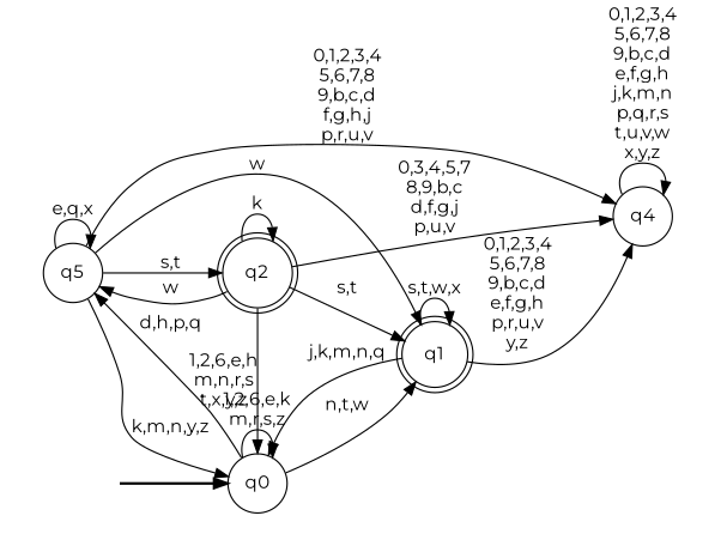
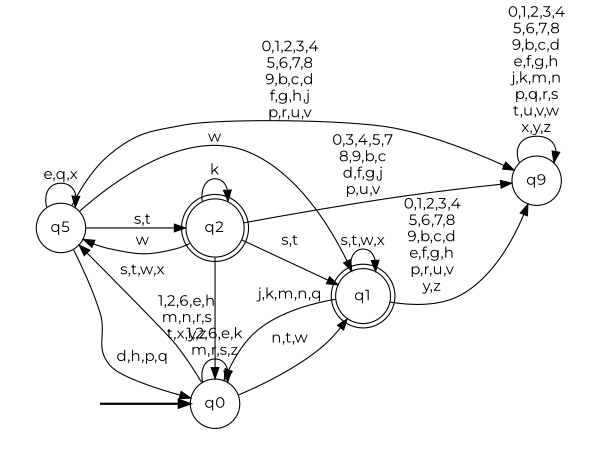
  digraph {
    fontname=Montserrat
    rankdir=LR
    node [fontname=Montserrat shape=circle style=filled color=black fillcolor=white]
    edge [fontname=Montserrat]
    __start0 [height=0 shape=none style=invis width=0 color="" fillcolor=""]
    n2 [label=q0]
    n3 [label=q1 shape=doublecircle style="rounded,filled"]
    n4 [label=q5]
-   n5 [label=q4]
+   n5 [label=q9]
    n6 [label=q2 shape=doublecircle style="rounded,filled"]
    subgraph cluster_1 {
      nodesep=0.15
      ranksep=0.15
      style=invis
      __start0
      n2
    }
    __start0 -> n2 [penwidth=2]
    n2 -> n2 [label="1,2,6,e,k\nm,r,s,z"]
    n2 -> n3 [label="n,t,w"]
-   n2 -> n4 [label="d,h,p,q"]
+   n2 -> n4 [label="s,t,w,x"]
    n3 -> n2 [label="j,k,m,n,q"]
    n3 -> n3 [label="s,t,w,x"]
    n3 -> n5 [label="0,1,2,3,4\n5,6,7,8\n9,b,c,d\ne,f,g,h\np,r,u,v\ny,z"]
-   n4 -> n2 [label="k,m,n,y,z"]
+   n4 -> n2 [label="d,h,p,q"]
    n4 -> n3 [label=w]
    n4 -> n4 [label="e,q,x"]
    n4 -> n5 [label="0,1,2,3,4\n5,6,7,8\n9,b,c,d\nf,g,h,j\np,r,u,v"]
    n4 -> n6 [label="s,t"]
    n5 -> n5 [label="0,1,2,3,4\n5,6,7,8\n9,b,c,d\ne,f,g,h\nj,k,m,n\np,q,r,s\nt,u,v,w\nx,y,z"]
    n6 -> n2 [label="1,2,6,e,h\nm,n,r,s\nt,x,y,z"]
    n6 -> n3 [label="s,t"]
    n6 -> n4 [label=w]
    n6 -> n5 [label="0,3,4,5,7\n8,9,b,c\nd,f,g,j\np,u,v"]
    n6 -> n6 [label=k]
  }
